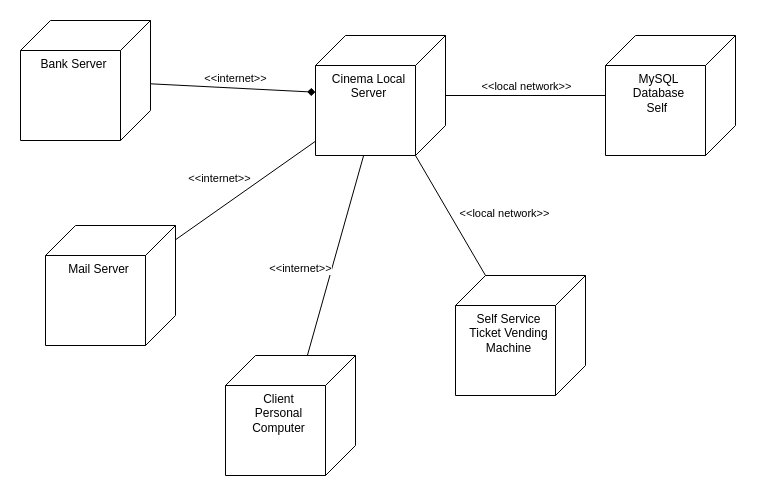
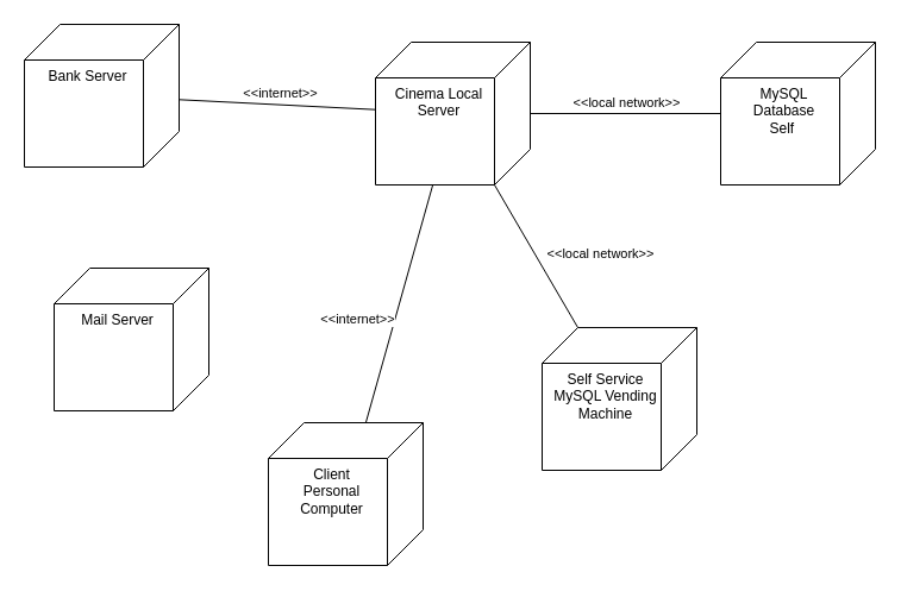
  <mxCell id="0" />
  <mxCell id="1" parent="0" />
  <mxCell id="2" value="Cinema Local&lt;br&gt;Server" style="verticalAlign=top;align=center;shape=cube;size=30;direction=south;fontStyle=0;html=1;boundedLbl=1;spacingLeft=5;container=0;" vertex="1" parent="1"><mxGeometry x="315" y="35" width="130" height="120" as="geometry" /></mxCell>
  <mxCell id="3" value="Client &lt;br&gt;Personal&lt;br&gt;Computer" style="verticalAlign=top;align=center;shape=cube;size=30;direction=south;fontStyle=0;html=1;boundedLbl=1;spacingLeft=5;container=0;" vertex="1" parent="1"><mxGeometry x="225" y="355" width="130" height="120" as="geometry" /></mxCell>
  <mxCell id="4" value="MySQL&lt;br&gt;Database&lt;br&gt;Self&amp;nbsp;" style="verticalAlign=top;align=center;shape=cube;size=30;direction=south;fontStyle=0;html=1;boundedLbl=1;spacingLeft=5;container=0;" vertex="1" parent="1"><mxGeometry x="605" y="35" width="130" height="120" as="geometry" /></mxCell>
  <mxCell id="5" value="Mail Server" style="verticalAlign=top;align=center;shape=cube;size=30;direction=south;fontStyle=0;html=1;boundedLbl=1;spacingLeft=5;container=0;" vertex="1" parent="1"><mxGeometry x="45" y="225" width="130" height="120" as="geometry" /></mxCell>
- <mxCell id="6" value="" style="endArrow=none;html=1;rounded=0;" edge="1" parent="1" source="5" target="2"><mxGeometry width="50" height="50" relative="1" as="geometry"><mxPoint x="365" y="305" as="sourcePoint" /><mxPoint x="415" y="255" as="targetPoint" /></mxGeometry></mxCell>
- <mxCell id="7" value="&amp;lt;&amp;lt;internet&amp;gt;&amp;gt;" style="edgeLabel;html=1;align=center;verticalAlign=middle;resizable=0;points=[];" vertex="1" connectable="0" parent="6"><mxGeometry x="0.171" y="-3" relative="1" as="geometry"><mxPoint x="-40" y="-7" as="offset" /></mxGeometry></mxCell>
  <mxCell id="8" value="" style="endArrow=none;html=1;rounded=0;" edge="1" parent="1" source="4" target="2"><mxGeometry width="50" height="50" relative="1" as="geometry"><mxPoint x="185" y="105" as="sourcePoint" /><mxPoint x="325" y="105" as="targetPoint" /></mxGeometry></mxCell>
  <mxCell id="9" value="&amp;lt;&amp;lt;local network&amp;gt;&amp;gt;" style="edgeLabel;html=1;align=center;verticalAlign=middle;resizable=0;points=[];" vertex="1" connectable="0" parent="8"><mxGeometry x="0.171" y="-3" relative="1" as="geometry"><mxPoint x="14" y="-7" as="offset" /></mxGeometry></mxCell>
  <mxCell id="10" value="" style="endArrow=none;html=1;rounded=0;" edge="1" parent="1" source="3" target="2"><mxGeometry width="50" height="50" relative="1" as="geometry"><mxPoint x="185" y="105" as="sourcePoint" /><mxPoint x="325" y="105" as="targetPoint" /></mxGeometry></mxCell>
  <mxCell id="11" value="&amp;lt;&amp;lt;internet&amp;gt;&amp;gt;" style="edgeLabel;html=1;align=center;verticalAlign=middle;resizable=0;points=[];" vertex="1" connectable="0" parent="10"><mxGeometry x="0.171" y="-3" relative="1" as="geometry"><mxPoint x="-43" y="29" as="offset" /></mxGeometry></mxCell>
- <mxCell id="12" value="Self Service&lt;br&gt;Ticket Vending&lt;br&gt;Machine" style="verticalAlign=top;align=center;shape=cube;size=30;direction=south;fontStyle=0;html=1;boundedLbl=1;spacingLeft=5;container=0;" vertex="1" parent="1"><mxGeometry x="455" y="275" width="130" height="120" as="geometry" /></mxCell>
+ <mxCell id="12" value="Self Service&lt;br&gt;MySQL Vending&lt;br&gt;Machine" style="verticalAlign=top;align=center;shape=cube;size=30;direction=south;fontStyle=0;html=1;boundedLbl=1;spacingLeft=5;container=0;" vertex="1" parent="1"><mxGeometry x="455" y="275" width="130" height="120" as="geometry" /></mxCell>
  <mxCell id="13" value="" style="endArrow=none;html=1;rounded=0;" edge="1" parent="1" source="12" target="2"><mxGeometry width="50" height="50" relative="1" as="geometry"><mxPoint x="605" y="105" as="sourcePoint" /><mxPoint x="455" y="105" as="targetPoint" /></mxGeometry></mxCell>
  <mxCell id="14" value="&amp;lt;&amp;lt;local network&amp;gt;&amp;gt;" style="edgeLabel;html=1;align=center;verticalAlign=middle;resizable=0;points=[];" vertex="1" connectable="0" parent="13"><mxGeometry x="0.171" y="-3" relative="1" as="geometry"><mxPoint x="57" y="9" as="offset" /></mxGeometry></mxCell>
  <mxCell id="15" value="Bank Server" style="verticalAlign=top;align=center;shape=cube;size=30;direction=south;fontStyle=0;html=1;boundedLbl=1;spacingLeft=5;container=0;" vertex="1" parent="1"><mxGeometry x="20" y="20" width="130" height="120" as="geometry" /></mxCell>
- <mxCell id="16" value="" style="endArrow=diamond;html=1;rounded=0;" edge="1" parent="1" source="15" target="2"><mxGeometry width="50" height="50" relative="1" as="geometry"><mxPoint x="192.4" y="295" as="sourcePoint" /><mxPoint x="327.6" y="165" as="targetPoint" /></mxGeometry></mxCell>
+ <mxCell id="16" value="" style="endArrow=none;html=1;rounded=0;" edge="1" parent="1" source="15" target="2"><mxGeometry width="50" height="50" relative="1" as="geometry"><mxPoint x="192.4" y="295" as="sourcePoint" /><mxPoint x="327.6" y="165" as="targetPoint" /></mxGeometry></mxCell>
  <mxCell id="17" value="&amp;lt;&amp;lt;internet&amp;gt;&amp;gt;" style="edgeLabel;html=1;align=center;verticalAlign=middle;resizable=0;points=[];" vertex="1" connectable="0" parent="16"><mxGeometry x="0.171" y="-3" relative="1" as="geometry"><mxPoint x="-12" y="-14" as="offset" /></mxGeometry></mxCell>
